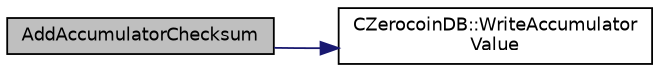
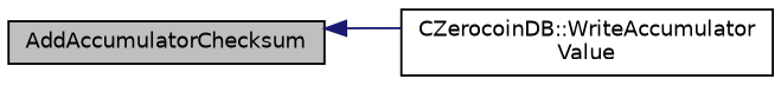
  digraph {
    rankdir=LR
    node [color=black fontname=Helvetica fontsize=10 shape=record style=filled]
    n1 [fillcolor=grey75 fontcolor=black height=0.2 label=AddAccumulatorChecksum width=0.4]
    n2 [fillcolor=white height=0.2 label="CZerocoinDB::WriteAccumulator\lValue" width=0.4]
-   n1 -> n2 [color=midnightblue fontname=Helvetica fontsize=10 labelfontname=Helvetica labelfontsize=10 style=solid]
+   n2 -> n1 [color=midnightblue fontname=Helvetica fontsize=10 labelfontname=Helvetica labelfontsize=10 style=solid]
  }
